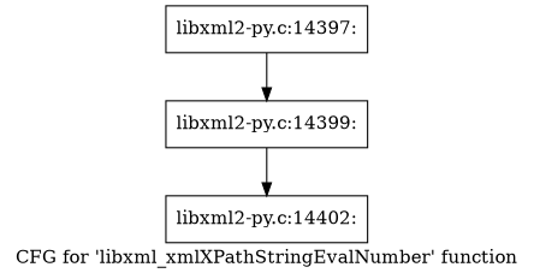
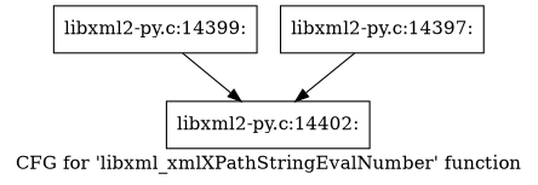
  digraph {
    label="CFG for 'libxml_xmlXPathStringEvalNumber' function"
    node [shape=record]
    n1 [label="{libxml2-py.c:14399:}"]
    n2 [label="{libxml2-py.c:14402:}"]
    n3 [label="{libxml2-py.c:14397:}"]
    n1 -> n2
-   n3 -> n1
+   n3 -> n2
  }
